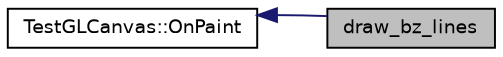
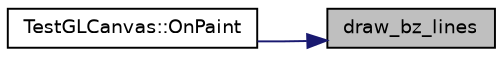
  digraph {
    rankdir=RL
    node [color=black fontname=Helvetica fontsize=10 shape=record style=filled]
    n1 [fillcolor=grey75 fontcolor=black height=0.2 label=draw_bz_lines width=0.4]
    n2 [fillcolor=white height=0.2 label="TestGLCanvas::OnPaint" width=0.4]
-   n2 -> n1 [color=midnightblue dir=back fontname=Helvetica fontsize=10 labelfontname=Helvetica labelfontsize=10 style=solid]
+   n1 -> n2 [color=midnightblue dir=back fontname=Helvetica fontsize=10 labelfontname=Helvetica labelfontsize=10 style=solid]
  }
